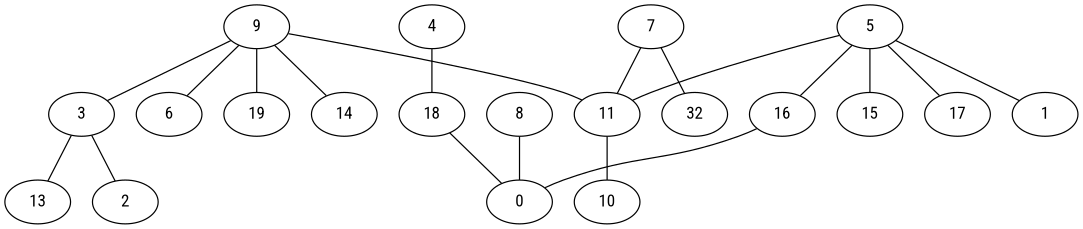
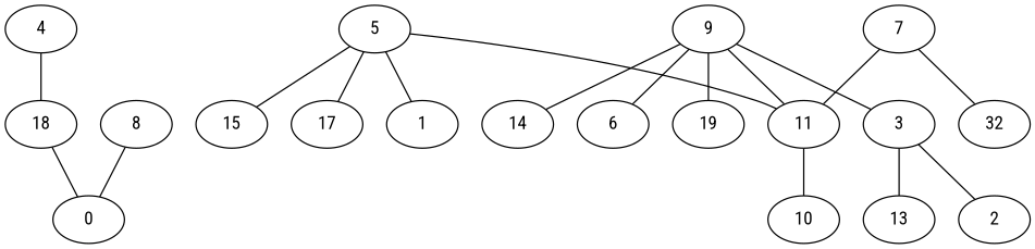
  digraph {
    fontname="Roboto Condensed"
    node [fontname="Roboto Condensed"]
    edge [color=black dir=none fontname="Roboto Condensed"]
    4
    18
    0
    8
    11
    10
    5
    15
    17
    1
-   16
    3
    2
    13
    9
    14
    6
    19
    7
    n20 [label=32]
    subgraph sub_1 {
      4
      18
      0
      8
      11
      10
      5
      15
      17
      1
-     16
      3
      2
      13
      9
      14
      6
      19
      7
      n20
    }
    4 -> 18
    18 -> 0
    8 -> 0
    11 -> 10
    5 -> 11
    5 -> 15
    5 -> 17
    5 -> 1
-   5 -> 16
-   16 -> 0
    3 -> 2
    3 -> 13
    9 -> 11
    9 -> 3
    9 -> 14
    9 -> 6
    9 -> 19
    7 -> 11
    7 -> n20
  }
